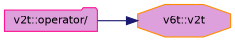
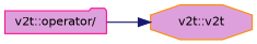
  digraph {
    rankdir=LR
    node [fillcolor=plum fontname=Helvetica fontsize=10 style=filled]
    n1 [color=deeppink fontcolor=black height=0.2 label="v2t::operator/" shape=folder width=0.4]
-   n2 [color=darkorange height=0.2 label="v6t::v2t" shape=octagon width=0.4]
+   n2 [color=darkorange height=0.2 label="v2t::v2t" shape=octagon width=0.4]
    n1 -> n2 [color=midnightblue fontname=Helvetica fontsize=10 labelfontname=Helvetica labelfontsize=10 style=solid]
  }
